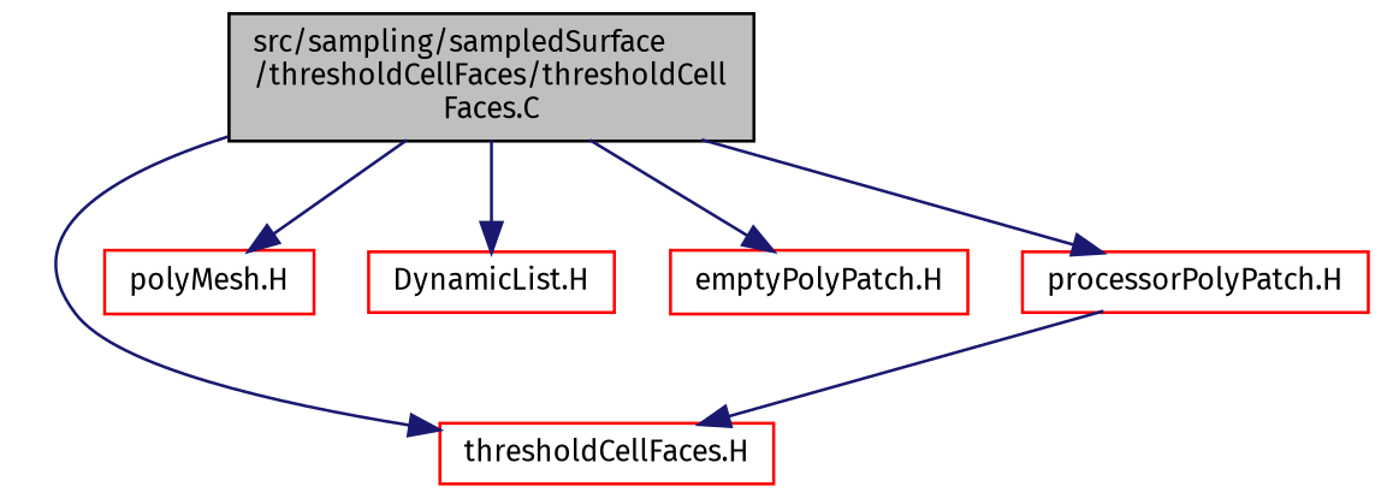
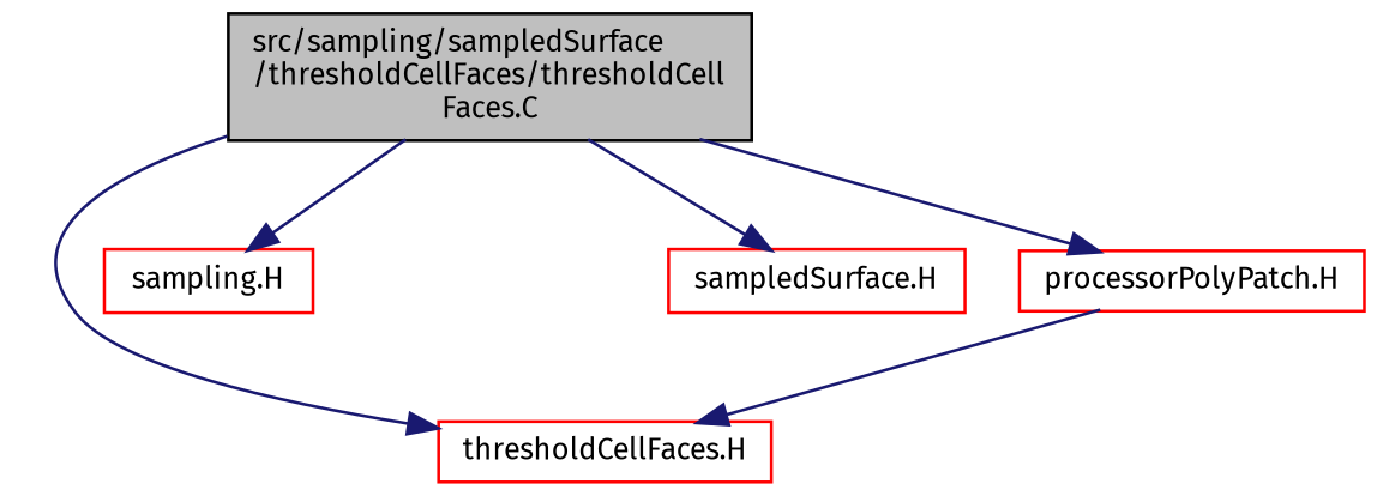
  digraph {
    fontname="Fira Sans"
    node [color=red fontname="Fira Sans" fontsize=10 shape=record]
    edge [color=midnightblue fontname="Fira Sans" fontsize=10 labelfontname=Helvetica labelfontsize=10 style=solid]
    n1 [color=black fillcolor=grey75 fontcolor=black height=0.2 label="src/sampling/sampledSurface\l/thresholdCellFaces/thresholdCell\lFaces.C" style=filled width=0.4]
    n2 [height=0.2 label="thresholdCellFaces.H" width=0.4]
-   n3 [height=0.2 label="polyMesh.H" width=0.4]
-   n4 [height=0.2 label="DynamicList.H" width=0.4]
-   n5 [height=0.2 label="emptyPolyPatch.H" width=0.4]
+   n3 [height=0.2 label="sampling.H" width=0.4]
+   n5 [height=0.2 label="sampledSurface.H" width=0.4]
    n6 [height=0.2 label="processorPolyPatch.H" width=0.4]
    n1 -> n2
    n1 -> n3
-   n1 -> n4
    n1 -> n5
    n1 -> n6
    n6 -> n2
  }
